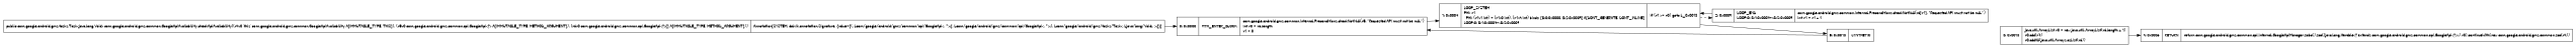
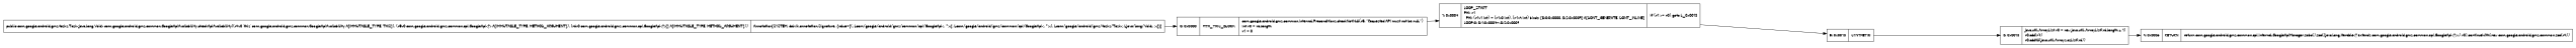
  digraph {
    fontname="Patrick Hand"
    rankdir=LR
    node [fontname="Patrick Hand" shape=record]
    edge [fontname="Patrick Hand"]
-   n1 [label="{0\:\ 0x0000|MTH_ENTER_BLOCK\l|com.google.android.gms.common.internal.Preconditions.checkNotNull(r5, \"Requested API must not be null.\")\lint r0 = r6.length\lr1 = 0\l}"]
-   n2 [label="{1\:\ 0x0007|LOOP_SYSTEM\lPHI: r1 \l  PHI: (r1v1 int) = (r1v0 int), (r1v4 int) binds: [B:0:0x0000, B:2:0x0009] A[DONT_GENERATE, DONT_INLINE]\lLOOP:0: B:1:0x0007\-\>B:2:0x0009\l|if (r1 \>= r0) goto L_0x0013\l}"]
-   n3 [label="{2\:\ 0x0009|LOOP_END\lLOOP:0: B:1:0x0007\-\>B:2:0x0009\l|com.google.android.gms.common.internal.Preconditions.checkNotNull(r6[r1], \"Requested API must not be null.\")\lint r1 = r1 + 1\l}"]
+   n1 [label="{0\:\ 0x0000|MTH_THIS_BLOCK\l|com.google.android.gms.common.internal.Preconditions.checkNotNull(r5, \"Requested API must not be null.\")\lint r0 = r6.length\lr1 = 0\l}"]
+   n2 [label="{1\:\ 0x0007|LOOP_START\lPHI: r1 \l  PHI: (r1v1 int) = (r1v0 int), (r1v4 int) binds: [B:0:0x0000, B:2:0x0009] A[DONT_GENERATE, DONT_INLINE]\lLOOP:0: B:1:0x0007\-\>B:2:0x0009\l|if (r1 \>= r0) goto L_0x0013\l}"]
    n4 [label="{5\:\ 0x0013|SYNTHETIC\l}"]
    n5 [label="{3\:\ 0x0013|java.util.ArrayList r0 = new java.util.ArrayList(r6.length + 1)\lr0.add(r7)\lr0.addAll(java.util.Arrays.asList(r6))\l}"]
    n6 [label="{4\:\ 0x0036|RETURN\l|return com.google.android.gms.common.api.internal.GoogleApiManager.zabc().zaa((java.lang.Iterable\<? extends com.google.android.gms.common.api.GoogleApi\<?\>\>) r0).continueWith(new com.google.android.gms.common.zaa(r4))\l}"]
    n7 [label="{public com.google.android.gms.tasks.Task\<java.lang.Void\> com.google.android.gms.common.GoogleApiAvailability.checkApiAvailability((r4v0 'this' com.google.android.gms.common.GoogleApiAvailability A[IMMUTABLE_TYPE, THIS]), (r5v0 com.google.android.gms.common.api.GoogleApi\<?\> A[IMMUTABLE_TYPE, METHOD_ARGUMENT]), (r6v0 com.google.android.gms.common.api.GoogleApi\<?\>[] A[IMMUTABLE_TYPE, METHOD_ARGUMENT]))  | Annotation[SYSTEM, dalvik.annotation.Signature, \{value=[(, Lcom\/google\/android\/gms\/common\/api\/GoogleApi\<, *\>;[, Lcom\/google\/android\/gms\/common\/api\/GoogleApi\<, *\>;), Lcom\/google\/android\/gms\/tasks\/Task\<, Ljava\/lang\/Void;, \>;]\}]\l}"]
    n1 -> n2
-   n2 -> n3 [style=dashed]
    n2 -> n4
-   n3 -> n2
-   n4 -> n1
+   n4 -> n5
    n5 -> n6
    n7 -> n1
  }
